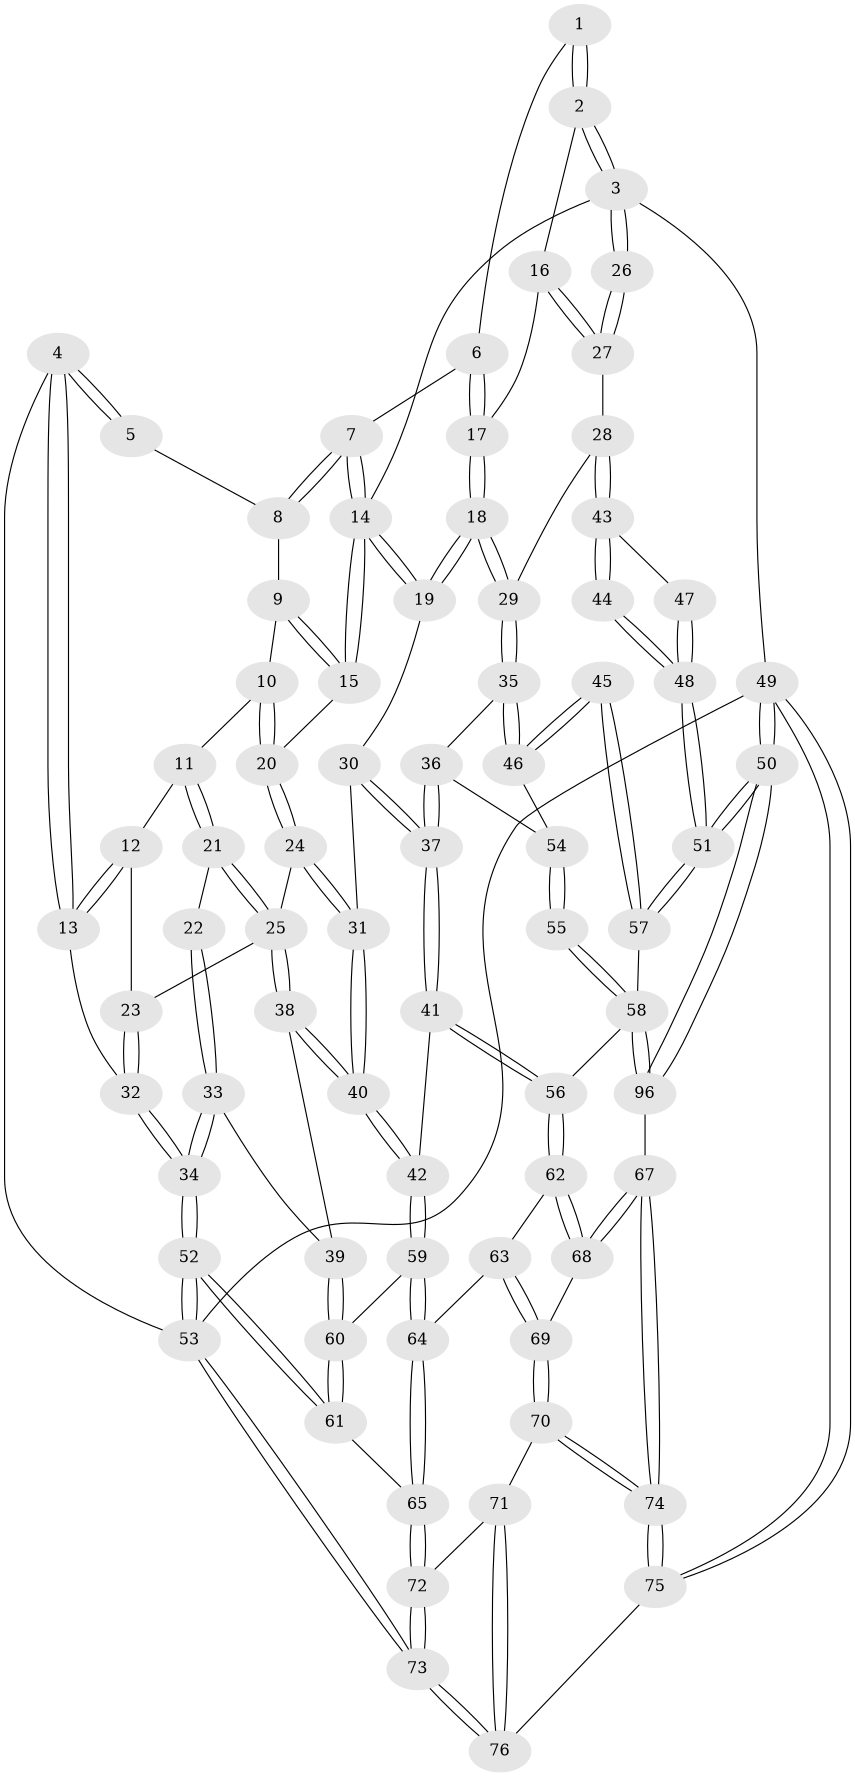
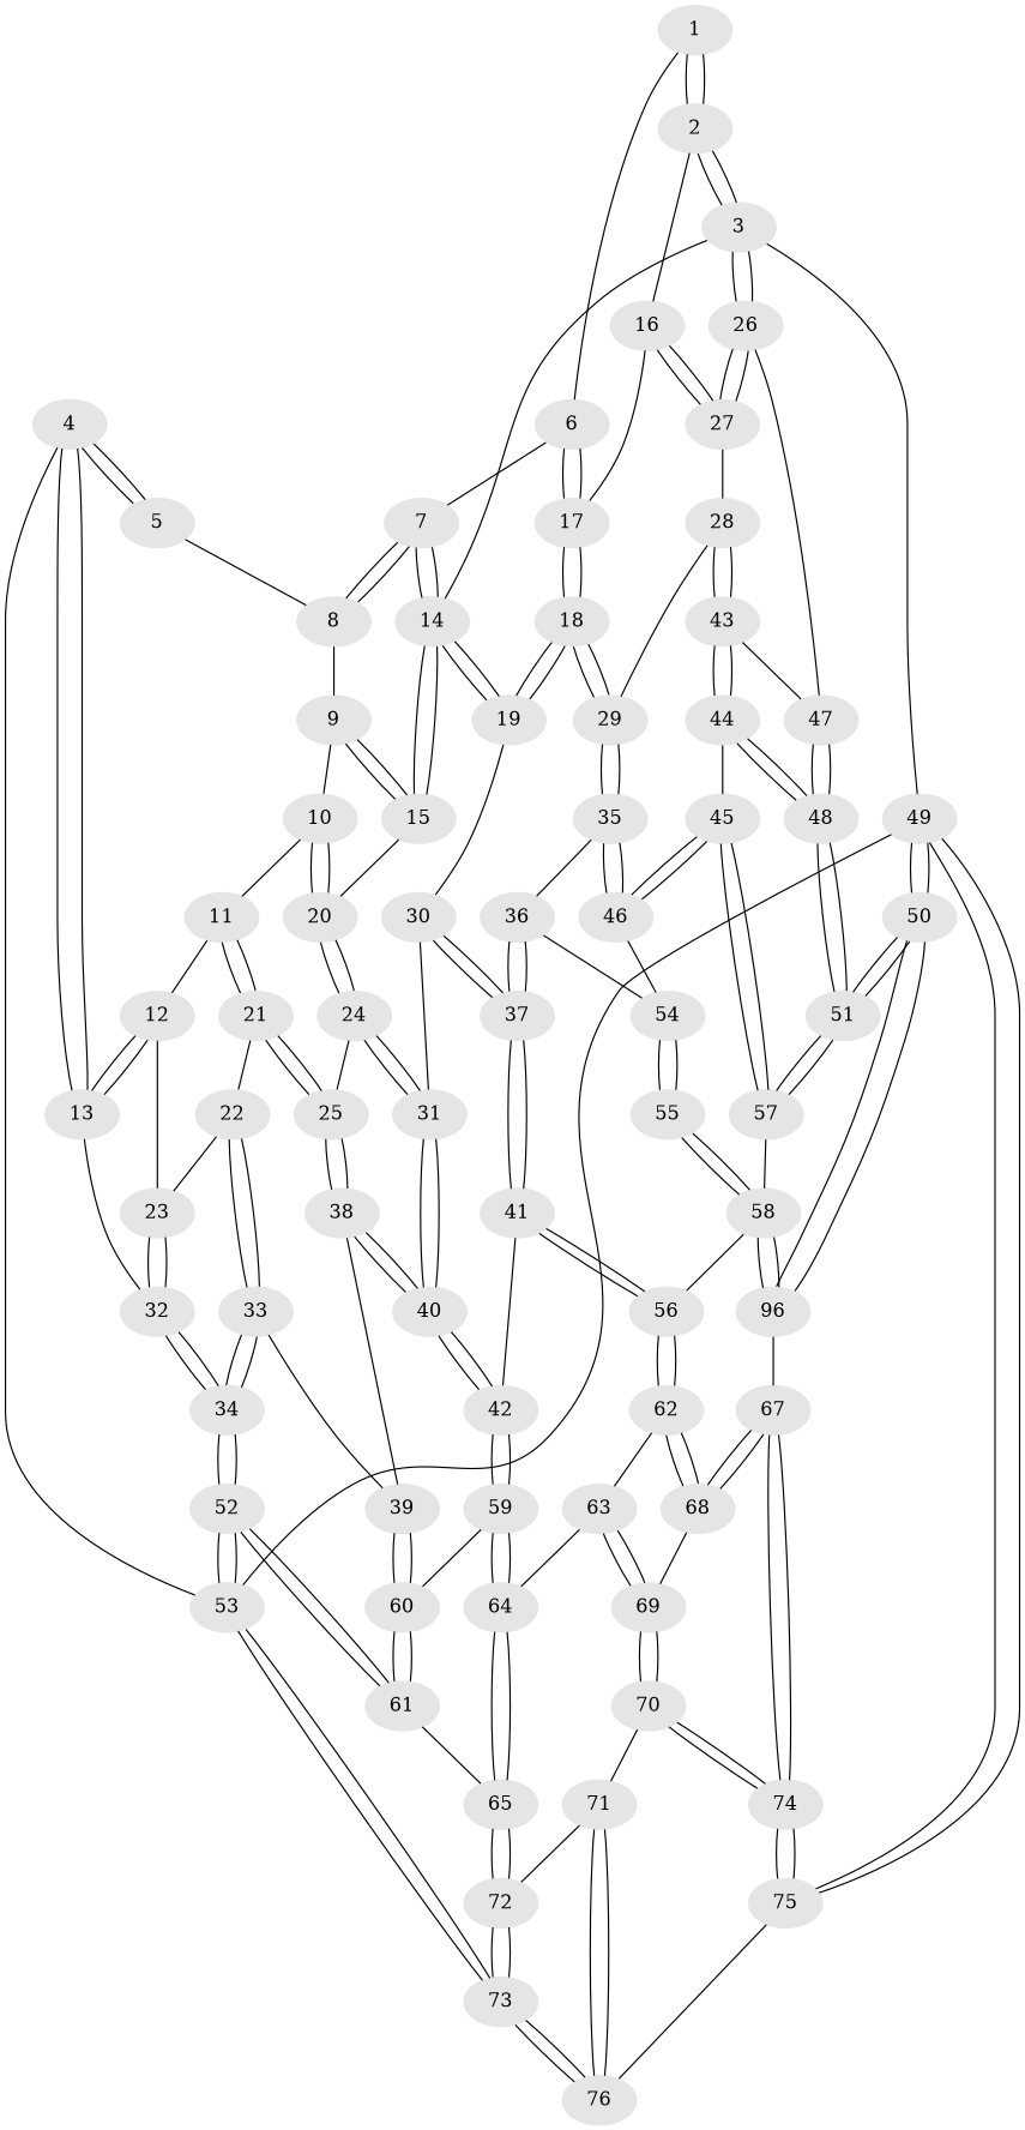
  graph {
    node [color=gray90 style=filled]
    1
    2
    6
    3
    16
    7
    17
    26
    49
    14
    27
    4
    5
    13
    53
    47
    50
    75
    8
    32
    73
    9
    18
    15
    19
    10
    11
    20
    12
    21
    24
    23
    22
    25
    34
    30
    28
    29
    35
    31
    37
    33
    38
    39
    40
    48
    43
    44
    36
    46
    41
    42
    52
    60
    61
    54
    55
    56
    59
    62
    64
    45
    57
    51
    58
    n66 [label=96]
    76
    67
    65
    63
    68
    72
    69
    70
    74
    71
    1 -- 2
    1 -- 2
    1 -- 6
    2 -- 3
    2 -- 3
    2 -- 16
    6 -- 7
    6 -- 17
    6 -- 17
    3 -- 26
    3 -- 26
    3 -- 49
    3 -- 14
    16 -- 17
    16 -- 27
    16 -- 27
    7 -- 14
    7 -- 14
    7 -- 8
    7 -- 8
    17 -- 18
    17 -- 18
    26 -- 27
    26 -- 27
+   26 -- 47
    49 -- 53
    49 -- 50
    49 -- 50
    49 -- 75
    49 -- 75
    14 -- 15
    14 -- 15
    14 -- 19
    14 -- 19
    27 -- 28
    4 -- 5
    4 -- 5
    4 -- 13
    4 -- 13
    4 -- 53
    5 -- 8
    13 -- 32
    53 -- 73
    53 -- 73
    47 -- 48
    47 -- 48
    50 -- 51
    50 -- 51
    50 -- n66
    50 -- n66
    75 -- 76
    8 -- 9
    32 -- 34
    32 -- 34
    73 -- 76
    73 -- 76
    9 -- 15
    9 -- 15
    9 -- 10
    18 -- 19
    18 -- 19
    18 -- 29
    18 -- 29
    15 -- 20
    19 -- 30
    10 -- 11
    10 -- 20
    10 -- 20
    11 -- 12
    11 -- 21
    11 -- 21
    20 -- 24
    20 -- 24
    12 -- 13
    12 -- 13
    12 -- 23
    21 -- 22
    21 -- 25
    21 -- 25
    24 -- 25
    24 -- 31
    24 -- 31
    23 -- 32
    23 -- 32
-   25 -- 23
+   22 -- 23
    22 -- 33
    22 -- 33
    25 -- 38
    25 -- 38
    34 -- 52
    34 -- 52
    30 -- 31
    30 -- 37
    30 -- 37
    28 -- 29
    28 -- 43
    28 -- 43
    29 -- 35
    29 -- 35
    35 -- 36
    35 -- 46
    35 -- 46
    31 -- 40
    31 -- 40
    37 -- 41
    37 -- 41
    33 -- 34
    33 -- 34
    33 -- 39
    38 -- 39
    38 -- 40
    38 -- 40
    39 -- 60
    39 -- 60
    40 -- 42
    40 -- 42
    48 -- 51
    48 -- 51
    43 -- 47
    43 -- 44
    43 -- 44
    44 -- 48
    44 -- 48
+   44 -- 45
    36 -- 37
    36 -- 37
    36 -- 54
    46 -- 54
    41 -- 42
    41 -- 56
    41 -- 56
    42 -- 59
    42 -- 59
    52 -- 53
    52 -- 53
    52 -- 61
    52 -- 61
    60 -- 61
    60 -- 61
    61 -- 65
    54 -- 55
    54 -- 55
    55 -- 58
    55 -- 58
    56 -- 62
    56 -- 62
    59 -- 60
    59 -- 64
    59 -- 64
    62 -- 63
    62 -- 68
    62 -- 68
    64 -- 65
    64 -- 65
    45 -- 46
    45 -- 46
    45 -- 57
    45 -- 57
    57 -- 58
    51 -- 57
    51 -- 57
    58 -- 56
    58 -- n66
    58 -- n66
    n66 -- 67
    67 -- 68
    67 -- 68
    67 -- 74
    67 -- 74
    65 -- 72
    65 -- 72
    63 -- 64
    63 -- 69
    63 -- 69
    68 -- 69
    72 -- 73
    72 -- 73
    69 -- 70
    69 -- 70
    70 -- 74
    70 -- 74
    70 -- 71
    74 -- 75
    74 -- 75
    71 -- 76
    71 -- 76
    71 -- 72
  }
